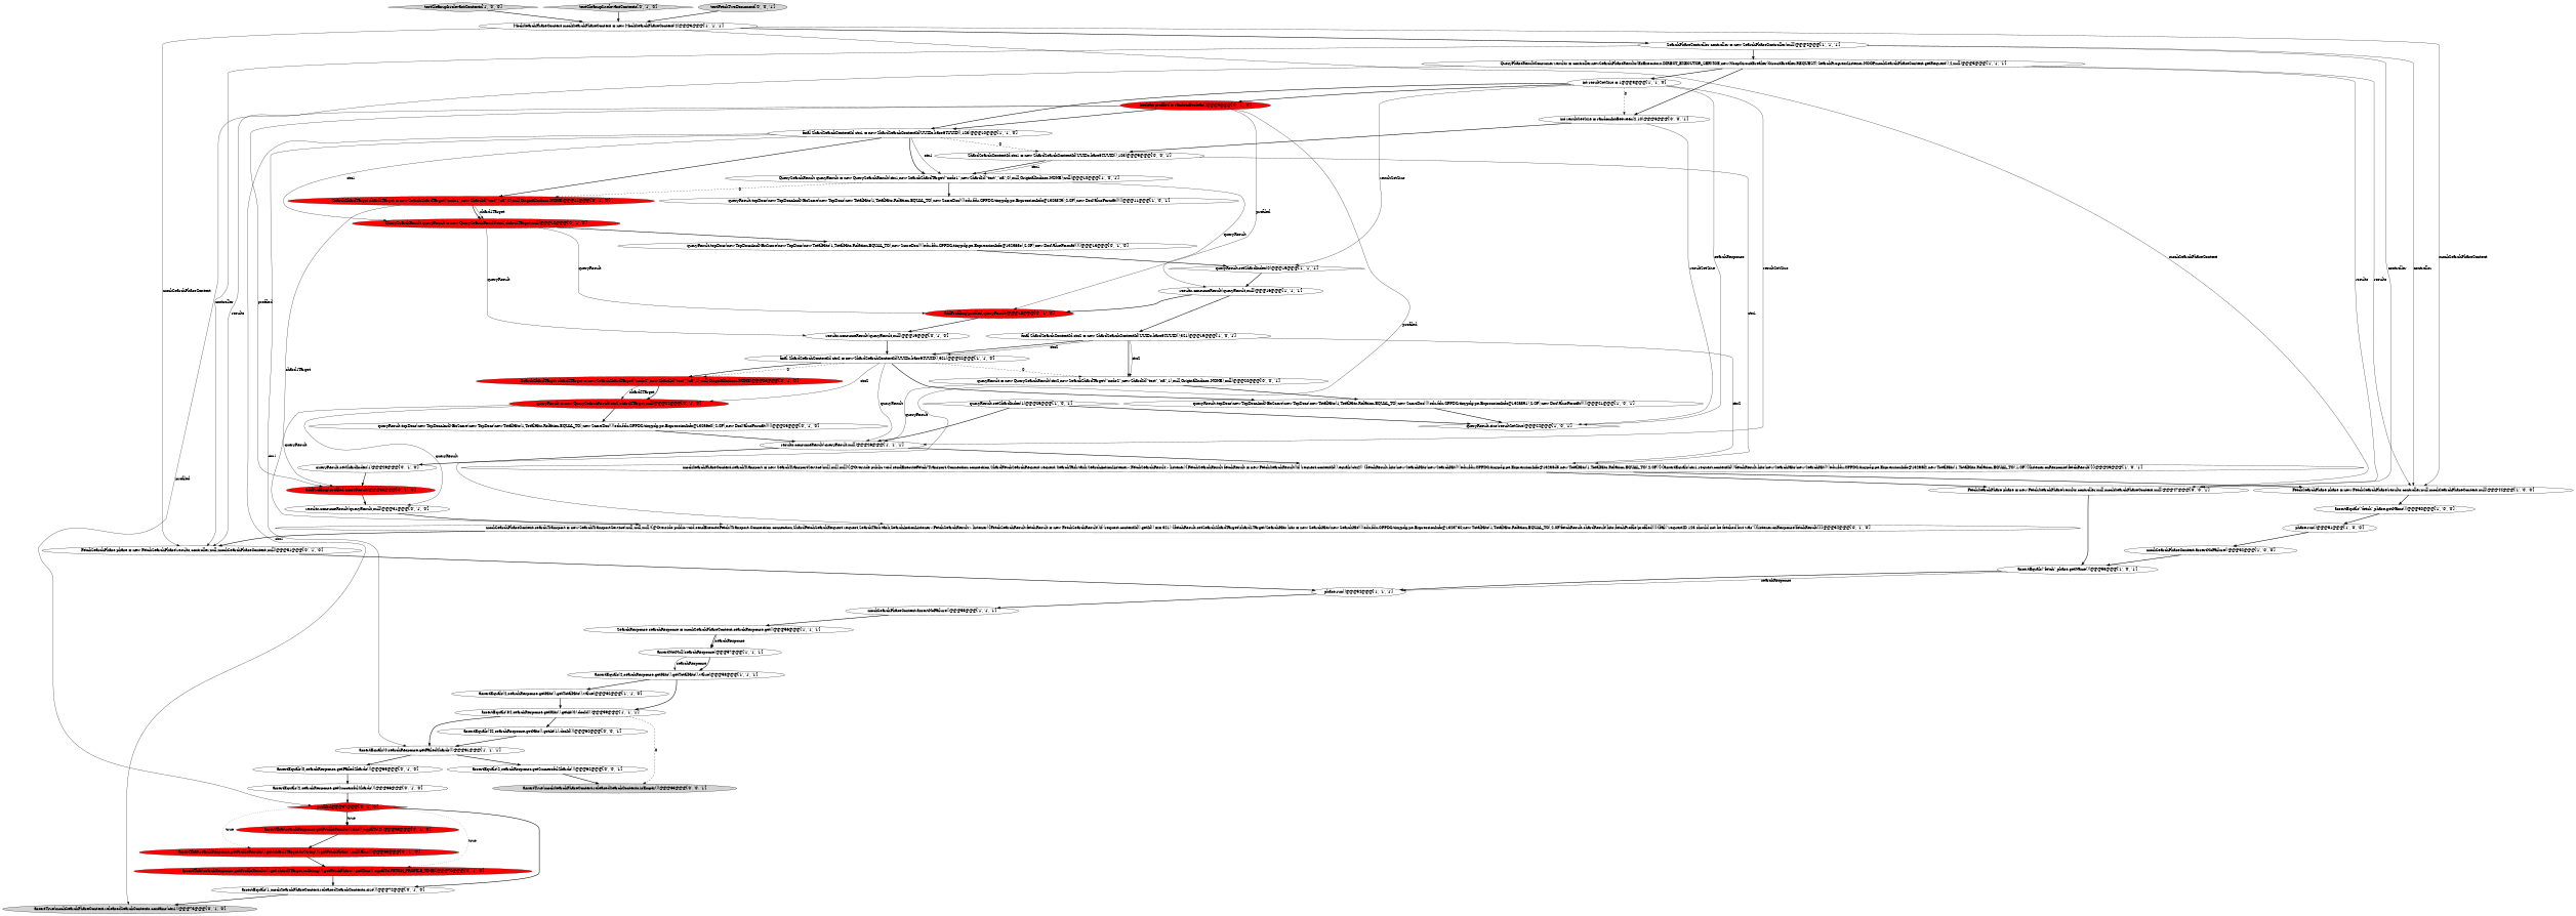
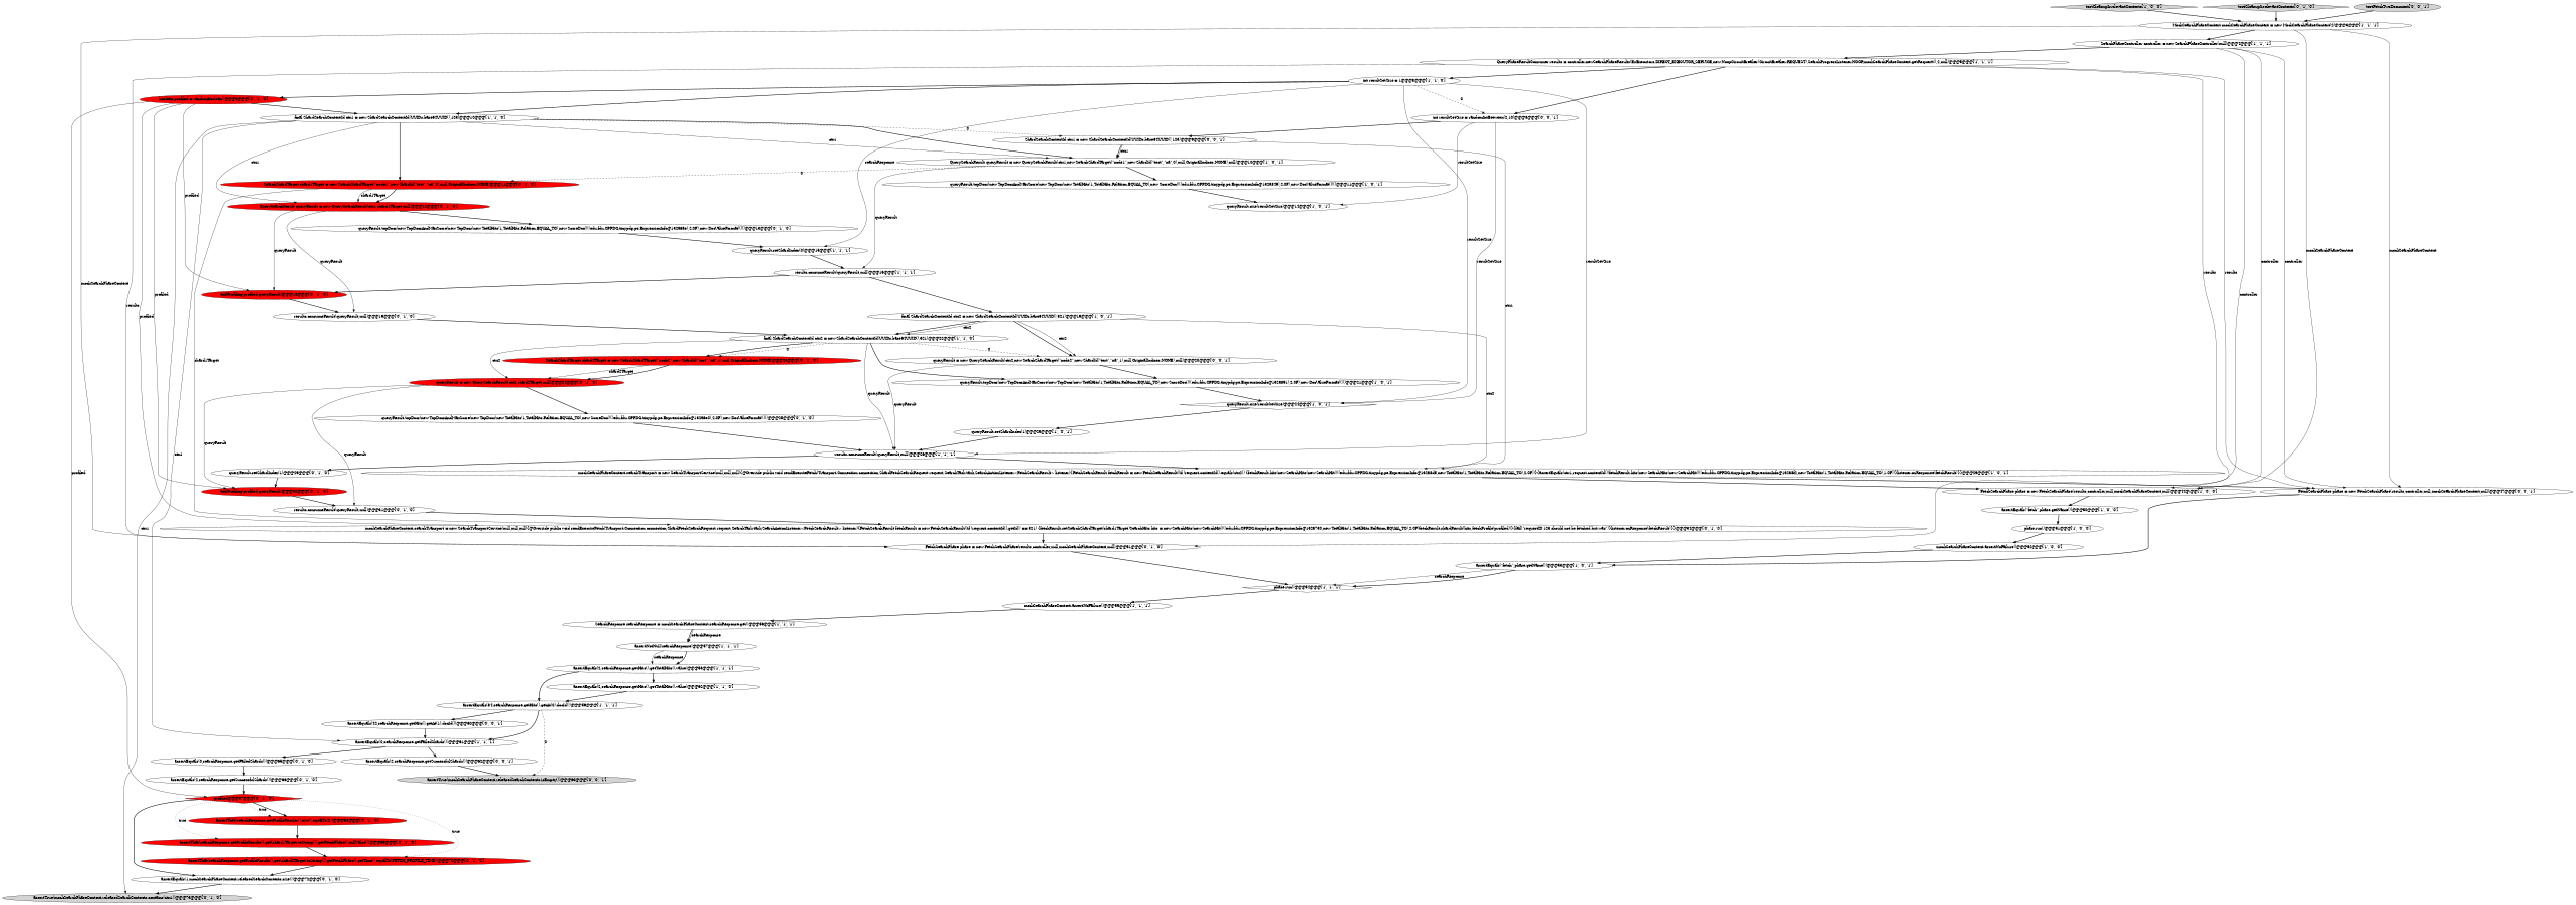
  digraph {
    node [fillcolor=white shape=ellipse style=filled]
    edge [style=bold]
    n1 [label="assertEquals(2,searchResponse.getHits().getTotalHits().value)@@@58@@@['1', '1', '1']"]
    n2 [label="assertEquals(2,searchResponse.getHits().getTotalHits().value)@@@62@@@['1', '1', '0']"]
    n3 [label="assertEquals(84,searchResponse.getHits().getAt(0).docId())@@@59@@@['1', '1', '1']"]
    n4 [fillcolor=lightgray label="assertTrue(mockSearchPhaseContext.releasedSearchContexts.isEmpty())@@@63@@@['0', '0', '1']"]
    n5 [label="assertEquals(0,searchResponse.getFailedShards())@@@61@@@['1', '1', '1']"]
    n6 [label="assertEquals(42,searchResponse.getHits().getAt(1).docId())@@@60@@@['0', '0', '1']"]
    n7 [fillcolor=red label="addProfiling(profiled,queryResult)@@@18@@@['0', '1', '0']"]
    n8 [label="results.consumeResult(queryResult,null)@@@19@@@['0', '1', '0']"]
    n9 [label="final ShardSearchContextId ctx2 = new ShardSearchContextId(UUIDs.base64UUID(),321)@@@22@@@['1', '1', '0']"]
    n10 [fillcolor=red label="SearchShardTarget shard1Target = new SearchShardTarget(\"node1\",new ShardId(\"test\",\"na\",0),null,OriginalIndices.NONE)@@@11@@@['0', '1', '0']"]
    n11 [label="mockSearchPhaseContext.searchTransport = new SearchTransportService(null,null,null){@Override public void sendExecuteFetch(Transport.Connection connection,ShardFetchSearchRequest request,SearchTask task,SearchActionListener<FetchSearchResult> listener){FetchSearchResult fetchResult = new FetchSearchResult()if (request.contextId().getId() == 321) {fetchResult.setSearchShardTarget(shard1Target)SearchHits hits = new SearchHits(new SearchHit((((edu.fdu.CPPDG.tinypdg.pe.ExpressionInfo@132a730,new TotalHits(1,TotalHits.Relation.EQUAL_TO),2.0F)fetchResult.shardResult(hits,fetchProfile(profiled))}{fail(\"requestID 123 should not be fetched but was\")}listener.onResponse(fetchResult)}}@@@34@@@['0', '1', '0']"]
    n12 [fillcolor=red label="QuerySearchResult queryResult = new QuerySearchResult(ctx1,shard1Target,null)@@@12@@@['0', '1', '0']"]
    n13 [label="FetchSearchPhase phase = new FetchSearchPhase(results,controller,null,mockSearchPhaseContext,null)@@@51@@@['0', '1', '0']"]
    n14 [label="queryResult.topDocs(new TopDocsAndMaxScore(new TopDocs(new TotalHits(1,TotalHits.Relation.EQUAL_TO),new ScoreDoc((((edu.fdu.CPPDG.tinypdg.pe.ExpressionInfo@132a68e),2.0F),new DocValueFormat(((()@@@13@@@['0', '1', '0']"]
    n15 [fillcolor=red label="assertThat(searchResponse.getProfileResults().get(shard1Target.toString()).getFetchPhase(),nullValue())@@@69@@@['0', '1', '0']"]
    n16 [fillcolor=red label="assertThat(searchResponse.getProfileResults().get(shard2Target.toString()).getFetchPhase().getTime(),equalTo(FETCH_PROFILE_TIME))@@@70@@@['0', '1', '0']"]
    n17 [label="assertEquals(1,mockSearchPhaseContext.releasedSearchContexts.size())@@@72@@@['0', '1', '0']"]
    n18 [label="SearchResponse searchResponse = mockSearchPhaseContext.searchResponse.get()@@@56@@@['1', '1', '1']"]
    n19 [label="assertNotNull(searchResponse)@@@57@@@['1', '1', '1']"]
    n20 [fillcolor=red label="assertThat(searchResponse.getProfileResults().size(),equalTo(2))@@@68@@@['0', '1', '0']"]
    n21 [label="assertEquals(2,searchResponse.getSuccessfulShards())@@@66@@@['0', '1', '0']"]
    n22 [fillcolor=red label="profiled@@@67@@@['0', '1', '0']" shape=diamond]
    n23 [label="queryResult.size(resultSetSize)@@@24@@@['1', '0', '1']" shape=diamond]
-   n24 [label="queryResult.setShardIndex(1)@@@25@@@['1', '0', '1']" shape=diamond]
+   n24 [label="queryResult.setShardIndex(1)@@@25@@@['1', '0', '1']"]
    n25 [label="results.consumeResult(queryResult,null)@@@26@@@['1', '1', '1']"]
    n26 [label="queryResult = new QuerySearchResult(ctx2,new SearchShardTarget(\"node2\",new ShardId(\"test\",\"na\",1),null,OriginalIndices.NONE),null)@@@20@@@['0', '0', '1']"]
    n27 [label="queryResult.topDocs(new TopDocsAndMaxScore(new TopDocs(new TotalHits(1,TotalHits.Relation.EQUAL_TO),new ScoreDoc((((edu.fdu.CPPDG.tinypdg.pe.ExpressionInfo@132a891),2.0F),new DocValueFormat(((()@@@21@@@['1', '0', '1']"]
    n28 [label="mockSearchPhaseContext.searchTransport = new SearchTransportService(null,null,null){@Override public void sendExecuteFetch(Transport.Connection connection,ShardFetchSearchRequest request,SearchTask task,SearchActionListener<FetchSearchResult> listener){FetchSearchResult fetchResult = new FetchSearchResult()if (request.contextId().equals(ctx2)) {fetchResult.hits(new SearchHits(new SearchHit((((edu.fdu.CPPDG.tinypdg.pe.ExpressionInfo@132a8d5,new TotalHits(1,TotalHits.Relation.EQUAL_TO),2.0F))}{assertEquals(ctx1,request.contextId())fetchResult.hits(new SearchHits(new SearchHit((((edu.fdu.CPPDG.tinypdg.pe.ExpressionInfo@132a8f2,new TotalHits(1,TotalHits.Relation.EQUAL_TO),1.0F))}listener.onResponse(fetchResult)}}@@@29@@@['1', '0', '1']"]
    n29 [label="queryResult.setShardIndex(1)@@@29@@@['0', '1', '0']"]
    n30 [label="FetchSearchPhase phase = new FetchSearchPhase(results,controller,null,mockSearchPhaseContext,null)@@@47@@@['0', '0', '1']"]
    n31 [label="assertEquals(\"fetch\",phase.getName())@@@53@@@['1', '0', '1']"]
-   n32 [label="phase.run()@@@54@@@['1', '1', '1']"]
+   n32 [label="phase.run()@@@54@@@['1', '1', '1']" shape=diamond]
    n33 [fillcolor=red label="addProfiling(profiled,queryResult)@@@30@@@['0', '1', '0']"]
    n34 [label="results.consumeResult(queryResult,null)@@@31@@@['0', '1', '0']"]
    n35 [label="queryResult.topDocs(new TopDocsAndMaxScore(new TopDocs(new TotalHits(1,TotalHits.Relation.EQUAL_TO),new ScoreDoc((((edu.fdu.CPPDG.tinypdg.pe.ExpressionInfo@132a6e0),2.0F),new DocValueFormat(((()@@@25@@@['0', '1', '0']"]
    n36 [label="mockSearchPhaseContext.assertNoFailure()@@@52@@@['1', '0', '0']"]
-   n38 [label="queryResult.setShardIndex(0)@@@15@@@['1', '1', '1']" shape=diamond]
+   n37 [label="queryResult.size(resultSetSize)@@@14@@@['1', '0', '1']"]
+   n38 [label="queryResult.setShardIndex(0)@@@15@@@['1', '1', '1']"]
    n39 [label="results.consumeResult(queryResult,null)@@@16@@@['1', '1', '1']"]
    n40 [fillcolor=lightgray label="assertTrue(mockSearchPhaseContext.releasedSearchContexts.contains(ctx1))@@@73@@@['0', '1', '0']"]
    n41 [label="phase.run()@@@51@@@['1', '0', '0']"]
    n42 [label="MockSearchPhaseContext mockSearchPhaseContext = new MockSearchPhaseContext(2)@@@3@@@['1', '1', '1']"]
    n43 [label="SearchPhaseController controller = new SearchPhaseController(null)@@@4@@@['1', '1', '1']"]
    n44 [label="FetchSearchPhase phase = new FetchSearchPhase(results,controller,null,mockSearchPhaseContext,null)@@@44@@@['1', '0', '0']"]
    n45 [label="QueryPhaseResultConsumer results = controller.newSearchPhaseResults(EsExecutors.DIRECT_EXECUTOR_SERVICE,new NoopCircuitBreaker(CircuitBreaker.REQUEST),SearchProgressListener.NOOP,mockSearchPhaseContext.getRequest(),2,null)@@@5@@@['1', '1', '1']"]
    n46 [label="assertEquals(\"fetch\",phase.getName())@@@50@@@['1', '0', '0']"]
    n47 [label="assertEquals(2,searchResponse.getSuccessfulShards())@@@62@@@['0', '0', '1']"]
    n48 [label="mockSearchPhaseContext.assertNoFailure()@@@55@@@['1', '1', '1']"]
    n49 [label="final ShardSearchContextId ctx2 = new ShardSearchContextId(UUIDs.base64UUID(),321)@@@19@@@['1', '0', '1']"]
    n50 [label="ShardSearchContextId ctx1 = new ShardSearchContextId(UUIDs.base64UUID(),123)@@@9@@@['0', '0', '1']"]
    n51 [label="QuerySearchResult queryResult = new QuerySearchResult(ctx1,new SearchShardTarget(\"node1\",new ShardId(\"test\",\"na\",0),null,OriginalIndices.NONE),null)@@@10@@@['1', '0', '1']"]
    n52 [label="queryResult.topDocs(new TopDocsAndMaxScore(new TopDocs(new TotalHits(1,TotalHits.Relation.EQUAL_TO),new ScoreDoc((((edu.fdu.CPPDG.tinypdg.pe.ExpressionInfo@132a849),2.0F),new DocValueFormat(((()@@@11@@@['1', '0', '1']"]
    n53 [label="assertEquals(0,searchResponse.getFailedShards())@@@65@@@['0', '1', '0']"]
    n54 [label="int resultSetSize = randomIntBetween(2,10)@@@8@@@['0', '0', '1']"]
    n55 [fillcolor=lightgray label="testCleanupIrrelevantContexts['1', '0', '0']" shape=diamond]
    n56 [fillcolor=red label="queryResult = new QuerySearchResult(ctx2,shard2Target,null)@@@24@@@['0', '1', '0']"]
    n57 [fillcolor=red label="SearchShardTarget shard2Target = new SearchShardTarget(\"node2\",new ShardId(\"test\",\"na\",1),null,OriginalIndices.NONE)@@@23@@@['0', '1', '0']"]
    n58 [label="int resultSetSize = 1@@@8@@@['1', '1', '0']"]
    n59 [fillcolor=lightgray label="testCleanupIrrelevantContexts['0', '1', '0']" shape=diamond]
    n60 [label="final ShardSearchContextId ctx1 = new ShardSearchContextId(UUIDs.base64UUID(),123)@@@10@@@['1', '1', '0']"]
    n61 [fillcolor=lightgray label="testFetchTwoDocument['0', '0', '1']"]
    n62 [fillcolor=red label="boolean profiled = randomBoolean()@@@9@@@['0', '1', '0']"]
    n1 -> n2
    n1 -> n3
    n2 -> n3
    n3 -> n4 [label=0 style=dashed]
    n3 -> n5
    n3 -> n6
    n5 -> n47
    n5 -> n53
    n6 -> n5
    n7 -> n8
    n8 -> n9
    n9 -> n25 [label=queryResult style=solid]
    n9 -> n26 [label=0 style=dashed]
    n9 -> n27
    n9 -> n56 [label=ctx2 style=solid]
    n9 -> n57 [label=0 style=dashed]
    n9 -> n57
    n10 -> n11 [label=shard1Target style=solid]
    n10 -> n12
    n10 -> n12 [label=shard1Target style=solid]
    n11 -> n13
    n12 -> n7 [label=queryResult style=solid]
    n12 -> n8 [label=queryResult style=solid]
    n12 -> n14
    n13 -> n32
    n14 -> n38
    n15 -> n16
    n16 -> n17
    n17 -> n40
    n18 -> n19
    n18 -> n19 [label=searchResponse style=solid]
    n19 -> n1 [label=searchResponse style=solid]
    n19 -> n1
    n20 -> n15
    n21 -> n22
    n22 -> n15 [label=true style=dotted]
    n22 -> n16 [label=true style=dotted]
    n22 -> n17
    n22 -> n20
    n22 -> n20 [label=true style=dotted]
-   n24 -> n23
+   n23 -> n24
    n24 -> n25
    n25 -> n28
    n25 -> n29
    n26 -> n25 [label=queryResult style=solid]
    n26 -> n27
    n27 -> n23
    n28 -> n30
    n28 -> n44
    n29 -> n33
    n30 -> n31
    n31 -> n32 [label=searchResponse style=solid]
    n31 -> n32
    n32 -> n48
    n33 -> n34
    n34 -> n11
    n35 -> n25
    n36 -> n31
    n38 -> n39
    n39 -> n7
    n39 -> n49
    n41 -> n36
    n42 -> n13 [label=mockSearchPhaseContext style=solid]
    n42 -> n30 [label=mockSearchPhaseContext style=solid]
    n42 -> n43
    n42 -> n44 [label=mockSearchPhaseContext style=solid]
    n43 -> n13 [label=controller style=solid]
    n43 -> n30 [label=controller style=solid]
    n43 -> n44 [label=controller style=solid]
    n43 -> n45
    n44 -> n46
    n45 -> n13 [label=results style=solid]
    n45 -> n30 [label=results style=solid]
    n45 -> n44 [label=results style=solid]
    n45 -> n54
    n45 -> n58
    n46 -> n41
    n47 -> n4
    n48 -> n18
    n49 -> n9
    n49 -> n9 [label=ctx2 style=solid]
    n49 -> n26
    n49 -> n26 [label=ctx2 style=solid]
    n49 -> n28 [label=ctx2 style=solid]
    n50 -> n28 [label=ctx1 style=solid]
    n50 -> n51
    n50 -> n51 [label=ctx1 style=solid]
    n51 -> n10 [label=0 style=dashed]
    n51 -> n39 [label=queryResult style=solid]
    n51 -> n52
+   n52 -> n37
    n53 -> n21
    n54 -> n23 [label=resultSetSize style=solid]
+   n54 -> n37 [label=resultSetSize style=solid]
    n54 -> n50
    n55 -> n42
    n56 -> n33 [label=queryResult style=solid]
    n56 -> n34 [label=queryResult style=solid]
    n56 -> n35
    n57 -> n56 [label=shard2Target style=solid]
    n57 -> n56
-   n58 -> n23 [label=searchResponse style=solid]
+   n58 -> n23 [label=resultSetSize style=solid]
    n58 -> n25 [label=resultSetSize style=solid]
-   n58 -> n38 [label=resultSetSize style=solid]
+   n58 -> n38 [label=searchResponse style=solid]
    n58 -> n54 [label=0 style=dashed]
    n58 -> n60
    n58 -> n62
    n59 -> n42
    n60 -> n5 [label=ctx1 style=solid]
    n60 -> n10
    n60 -> n12 [label=ctx1 style=solid]
    n60 -> n40 [label=ctx1 style=solid]
    n60 -> n50 [label=0 style=dashed]
    n60 -> n51
    n60 -> n51 [label=ctx1 style=solid]
    n61 -> n42
    n62 -> n7 [label=profiled style=solid]
    n62 -> n11 [label=profiled style=solid]
    n62 -> n22 [label=profiled style=solid]
    n62 -> n33 [label=profiled style=solid]
    n62 -> n60
  }
